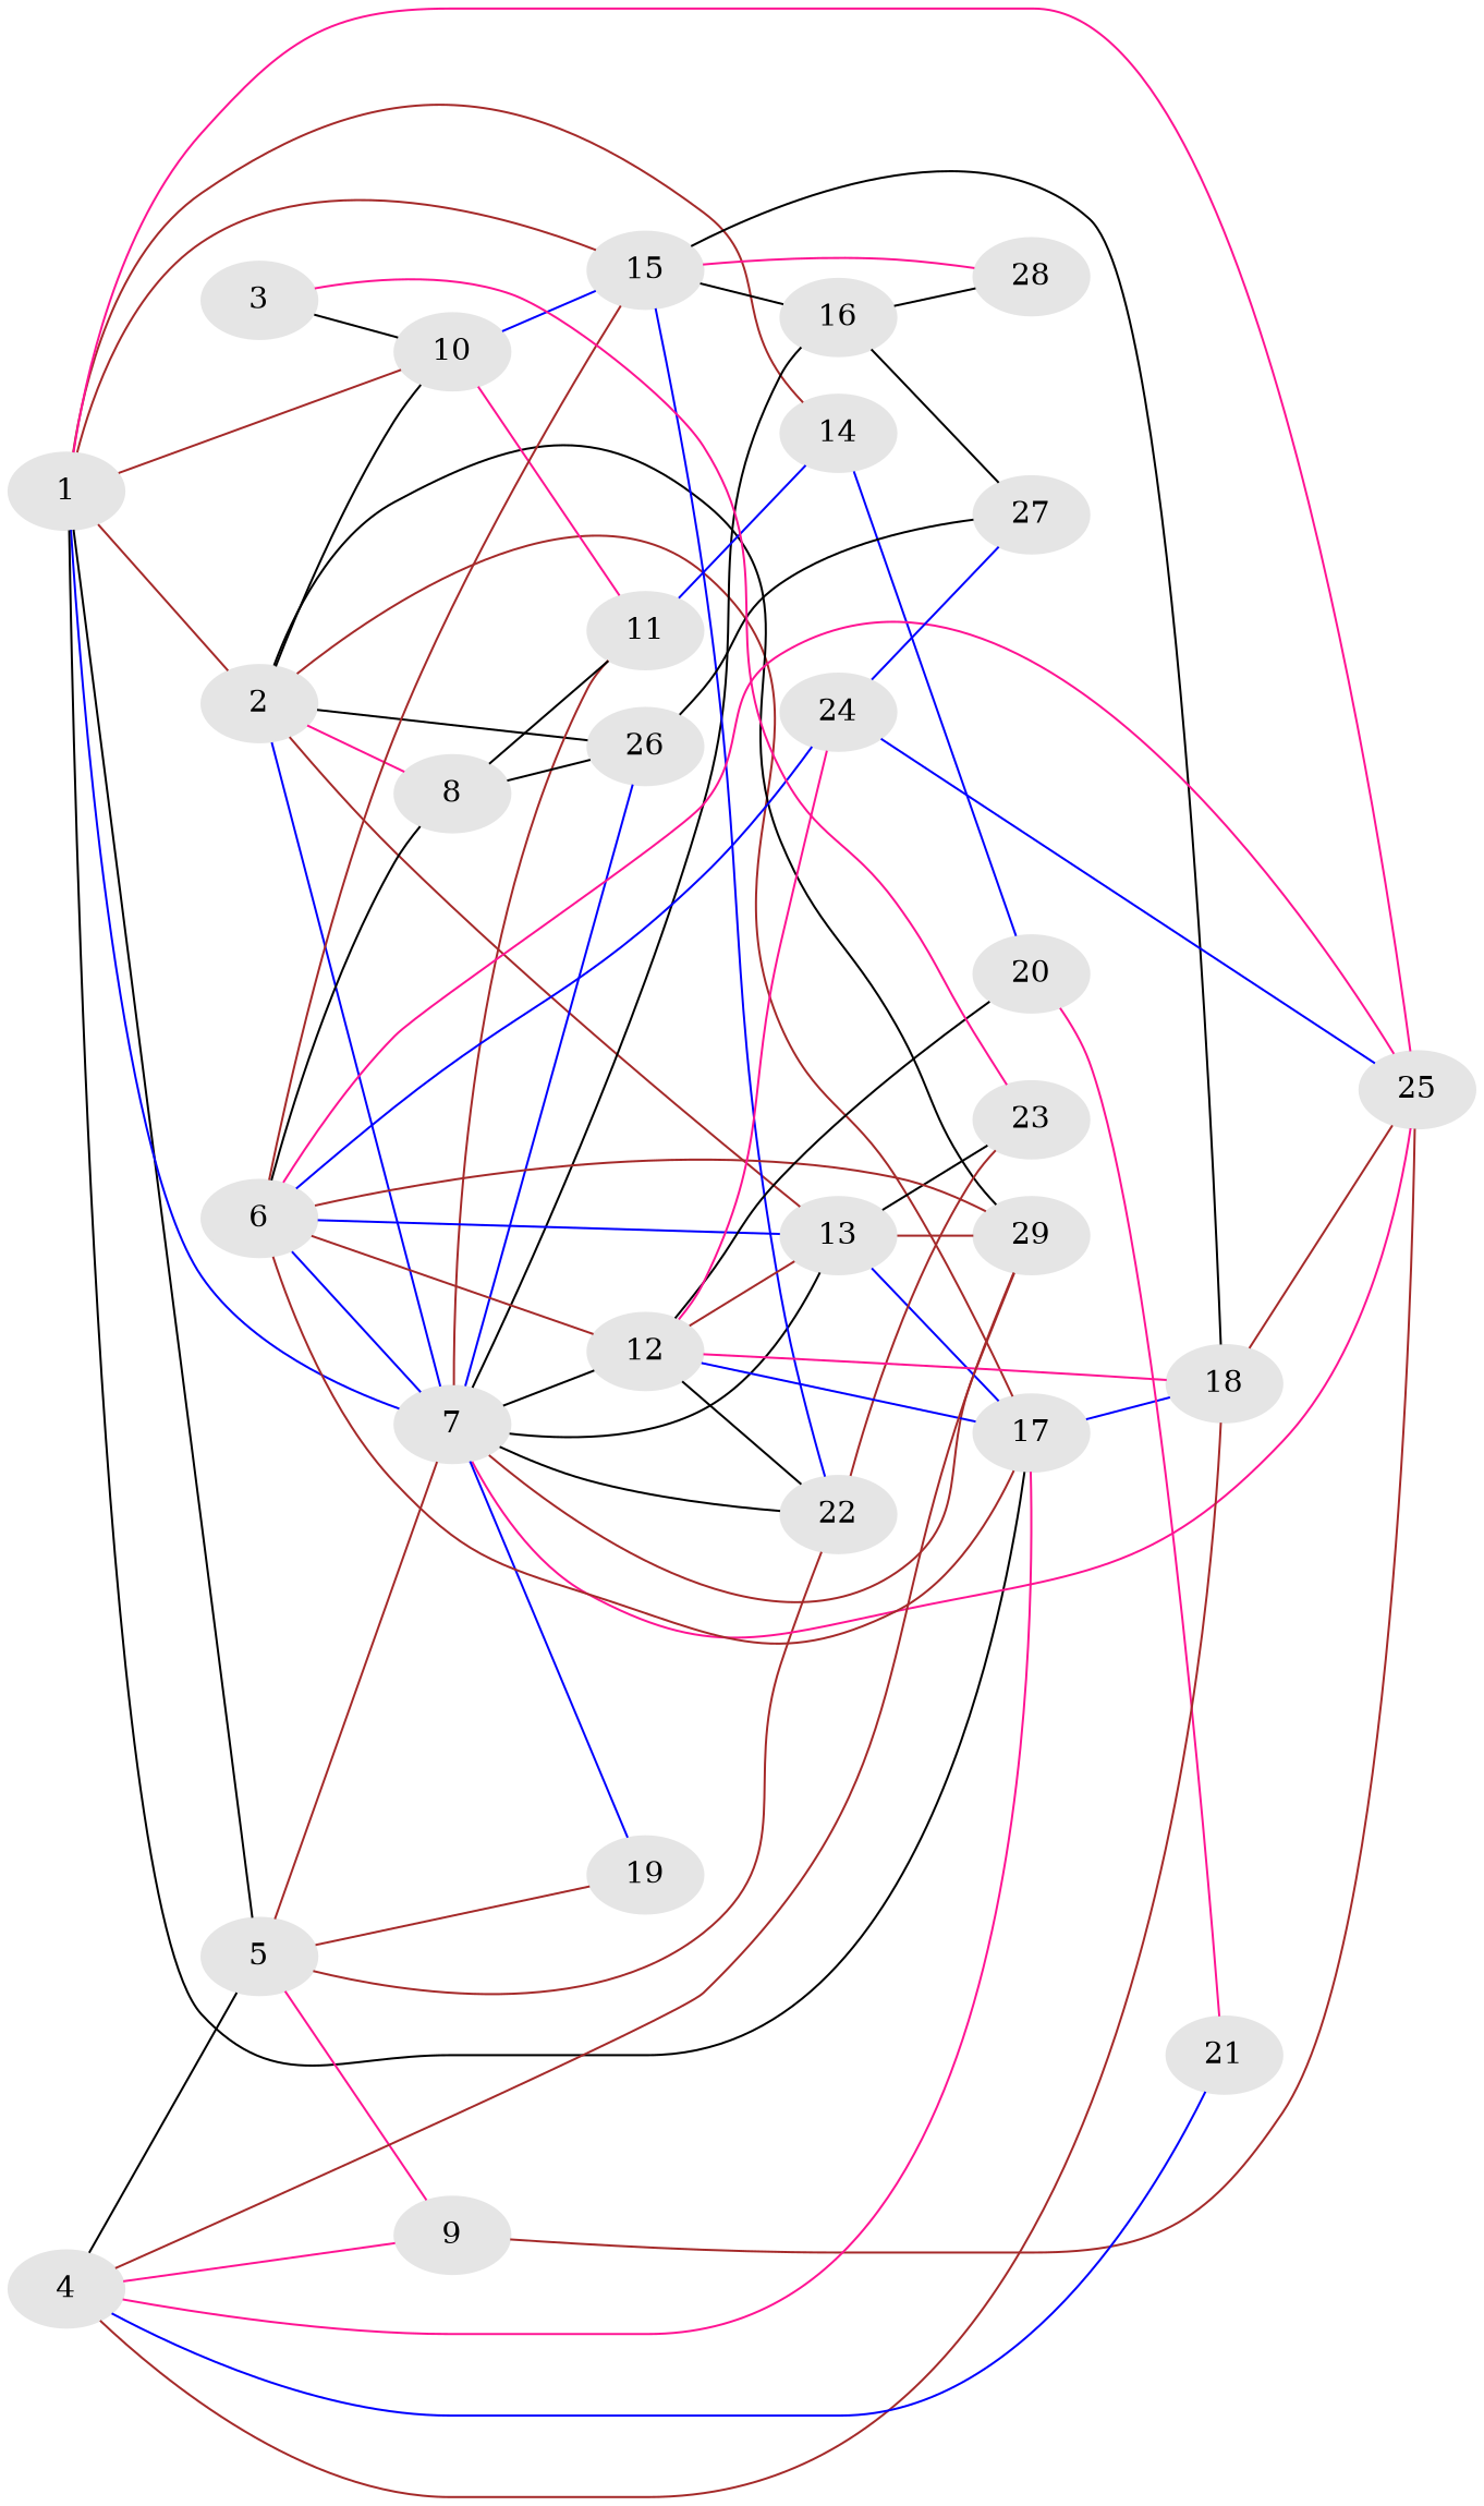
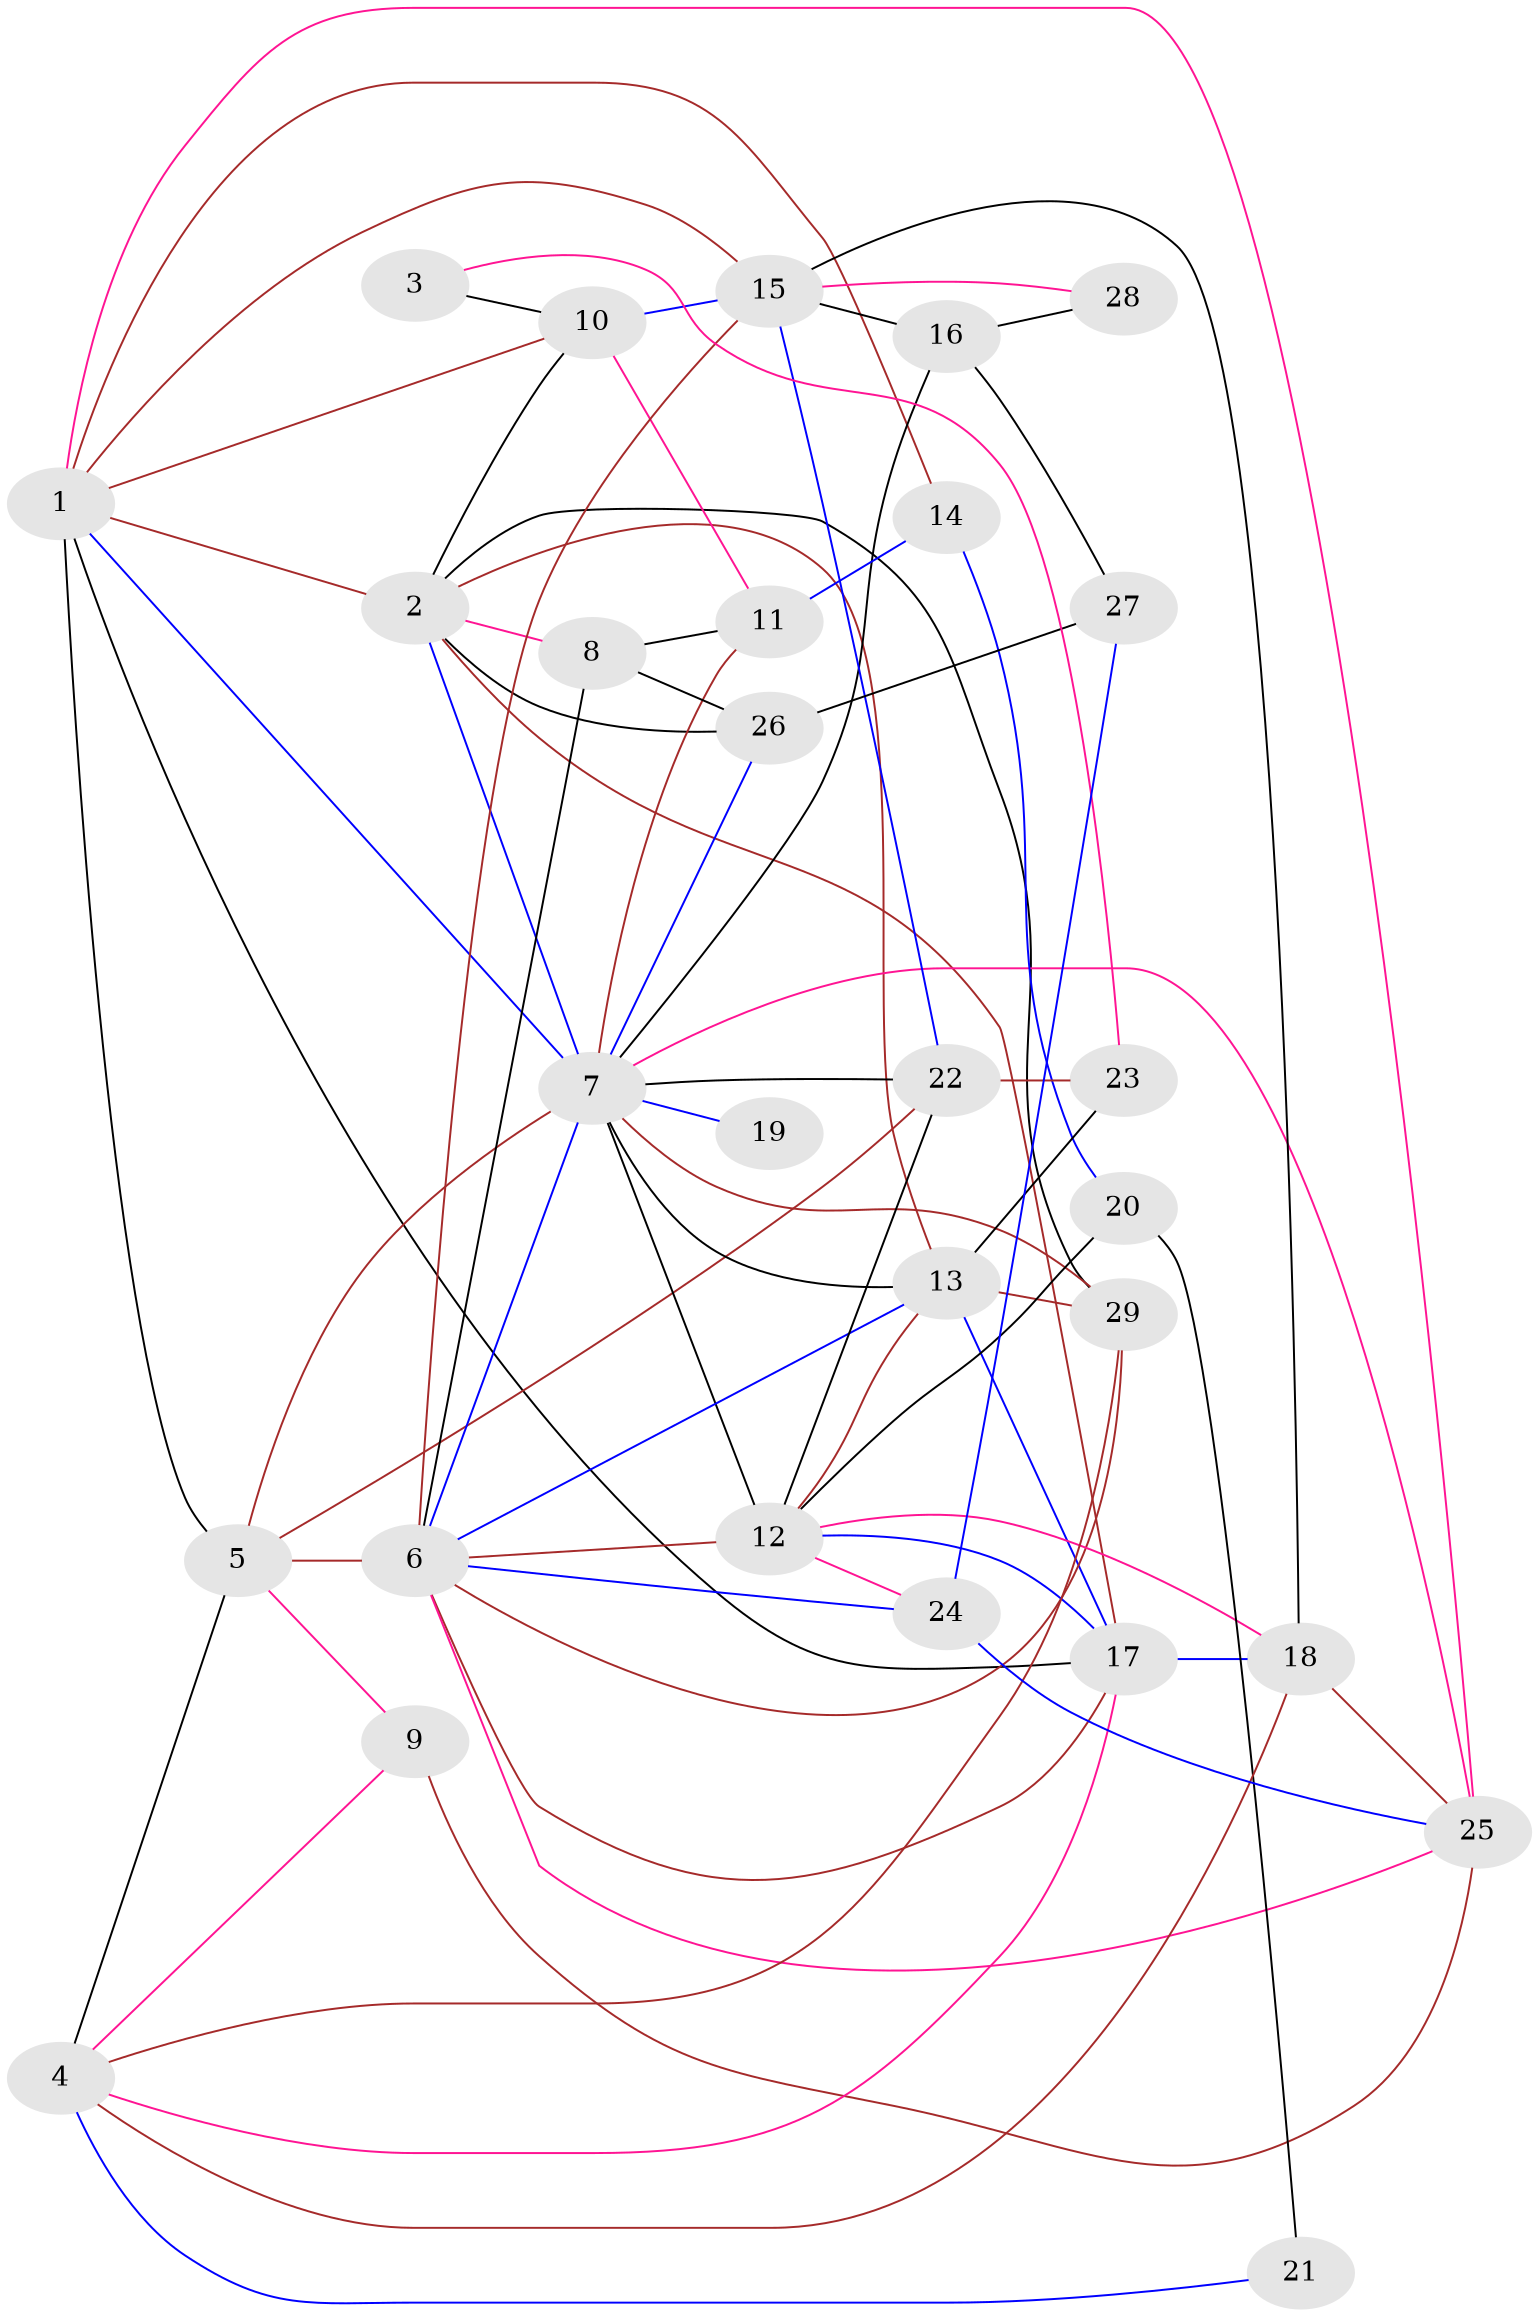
  graph {
    rankdir=LR
    node [color=gray90 style=filled]
    edge [color=brown weight=1.0]
    1
    2
    5
    7
    10
    14
    15
    17
    25
    8
    13
    26
    29
    9
    6
    22
    11
    12
    16
    19
    20
    18
    28
    23
    27
    3
    4
    21
    24
    1 -- 2
    1 -- 5 [color=black]
    1 -- 7 [color=blue]
    1 -- 10
    1 -- 14
    1 -- 15
    1 -- 17 [color=black]
    1 -- 25 [color=deeppink]
    2 -- 7 [color=blue weight=2.0]
    2 -- 10 [color=black]
    2 -- 17
    2 -- 8 [color=deeppink]
    2 -- 13 [weight=2.0]
    2 -- 26 [color=black]
    2 -- 29 [color=black]
    5 -- 7
    5 -- 9 [color=deeppink weight=2.0]
-   5 -- 19
+   5 -- 6
    5 -- 22
    7 -- 25 [color=deeppink]
    7 -- 13 [color=black weight=2.0]
    7 -- 26 [color=blue]
    7 -- 29
    7 -- 22 [color=black]
    7 -- 11
    7 -- 12 [color=black]
    7 -- 16 [color=black]
    7 -- 19 [color=blue weight=2.0]
    10 -- 15 [color=blue]
    10 -- 11 [color=deeppink]
    14 -- 20 [color=blue]
    15 -- 22 [color=blue]
    15 -- 16 [color=black]
    15 -- 18 [color=black]
    15 -- 28 [color=deeppink]
    17 -- 18 [color=blue weight=2.0]
    8 -- 26 [color=black]
    8 -- 11 [color=black]
    13 -- 17 [color=blue]
    13 -- 29
    13 -- 23 [color=black]
    26 -- 27 [color=black]
    9 -- 25
    6 -- 7 [color=blue]
    6 -- 15
    6 -- 17
    6 -- 25 [color=deeppink]
    6 -- 8 [color=black]
    6 -- 13 [color=blue weight=2.0]
    6 -- 29
    6 -- 12 [weight=2.0]
    6 -- 24 [color=blue]
    22 -- 23
    11 -- 14 [color=blue]
    12 -- 17 [color=blue]
    12 -- 13
    12 -- 22 [color=black]
    12 -- 20 [color=black]
    12 -- 18 [color=deeppink]
    12 -- 24 [color=deeppink weight=2.0]
    16 -- 28 [color=black]
    16 -- 27 [color=black]
-   20 -- 21 [color=deeppink]
+   20 -- 21 [color=black]
    18 -- 25
    3 -- 10 [color=black]
    3 -- 23 [color=deeppink]
    4 -- 5 [color=black]
    4 -- 17 [color=deeppink]
    4 -- 29
    4 -- 9 [color=deeppink]
    4 -- 18
    4 -- 21 [color=blue]
    24 -- 25 [color=blue]
    24 -- 27 [color=blue]
  }
